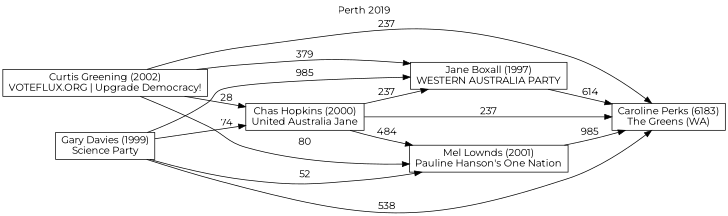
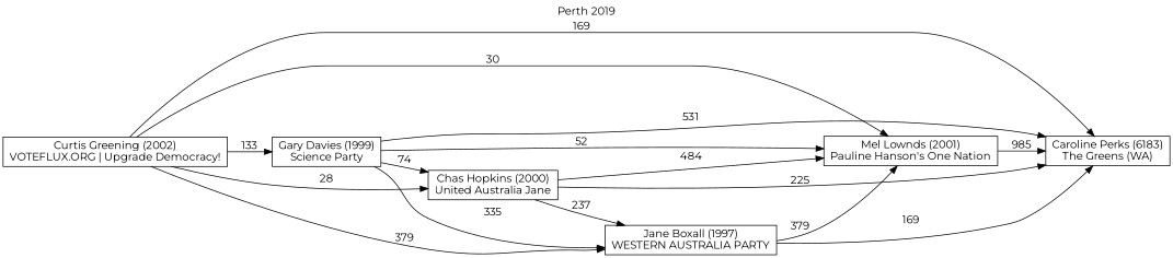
  digraph {
    fontname=Montserrat
    label="Perth 2019"
    labelloc=t
    mclimit=10
    rankdir=LR
    node [fontname=Montserrat shape=box]
    edge [fontname=Montserrat]
    n1 [label="Caroline Perks (6183)\nThe Greens (WA)"]
    n2 [label="Chas Hopkins (2000)\nUnited Australia Jane"]
    n3 [label="Jane Boxall (1997)\nWESTERN AUSTRALIA PARTY"]
    n4 [label="Mel Lownds (2001)\nPauline Hanson's One Nation"]
    n5 [label="Curtis Greening (2002)\nVOTEFLUX.ORG | Upgrade Democracy!"]
    n6 [label="Gary Davies (1999)\nScience Party"]
-   n2 -> n1 [label=237]
+   n2 -> n1 [label=225]
    n2 -> n3 [label=237]
    n2 -> n4 [label=484]
-   n3 -> n1 [label=614]
+   n3 -> n1 [label=169]
+   n3 -> n4 [label=379]
    n4 -> n1 [label=985]
-   n5 -> n1 [label=237]
+   n5 -> n1 [label=169]
    n5 -> n2 [label=28]
    n5 -> n3 [label=379]
-   n5 -> n4 [label=80]
-   n6 -> n1 [label=538]
+   n5 -> n4 [label=30]
+   n5 -> n6 [label=133]
+   n6 -> n1 [label=531]
    n6 -> n2 [label=74]
-   n6 -> n3 [label=985]
+   n6 -> n3 [label=335]
    n6 -> n4 [label=52]
  }
